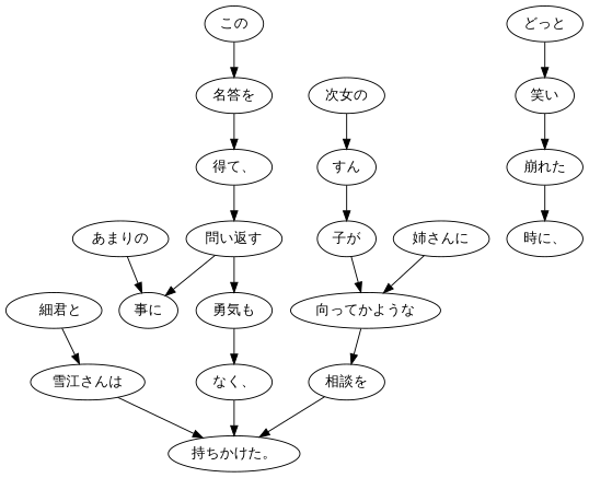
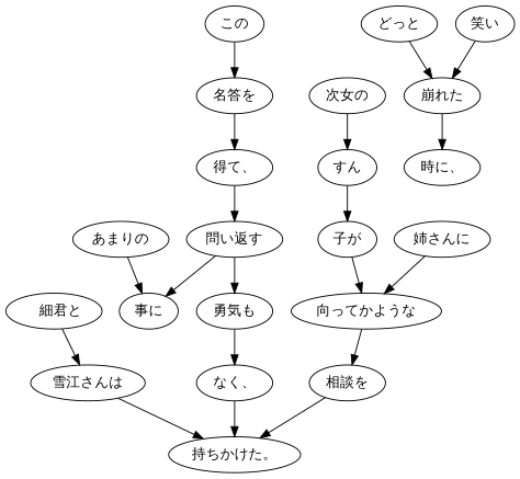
  digraph {
    fontname="Roboto Condensed"
    node [fontname="Roboto Condensed"]
    edge [fontname="Roboto Condensed"]
    n1 [label="　細君と"]
    n2 [label="雪江さんは"]
    n3 [label="持ちかけた。"]
    n4 [label="この"]
    n5 [label="名答を"]
    n6 [label="得て、"]
    n7 [label="問い返す"]
    n8 [label="事に"]
    n9 [label="勇気も"]
    n10 [label="あまりの"]
    n11 [label="なく、"]
    n12 [label="どっと"]
    n13 [label="崩れた"]
    n14 [label="時に、"]
    n15 [label="笑い"]
    n16 [label="次女の"]
    n17 [label="すん"]
    n18 [label="子が"]
    n19 [label="向ってかような"]
    n20 [label="相談を"]
    n21 [label="姉さんに"]
    n1 -> n2
    n2 -> n3
    n4 -> n5
    n5 -> n6
    n6 -> n7
    n7 -> n8
    n7 -> n9
    n9 -> n11
    n10 -> n8
    n11 -> n3
-   n12 -> n15
+   n12 -> n13
    n13 -> n14
    n15 -> n13
    n16 -> n17
    n17 -> n18
    n18 -> n19
    n19 -> n20
    n20 -> n3
    n21 -> n19
  }
